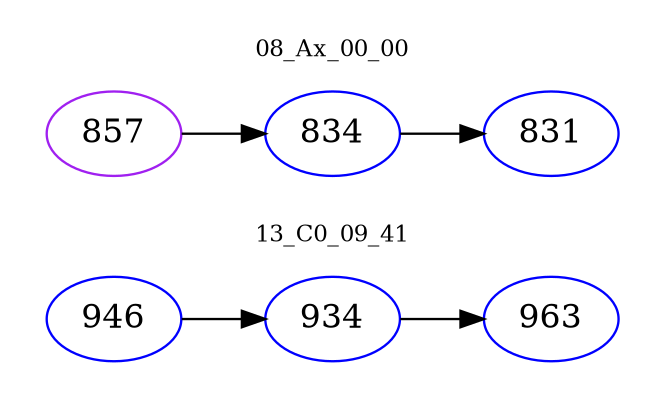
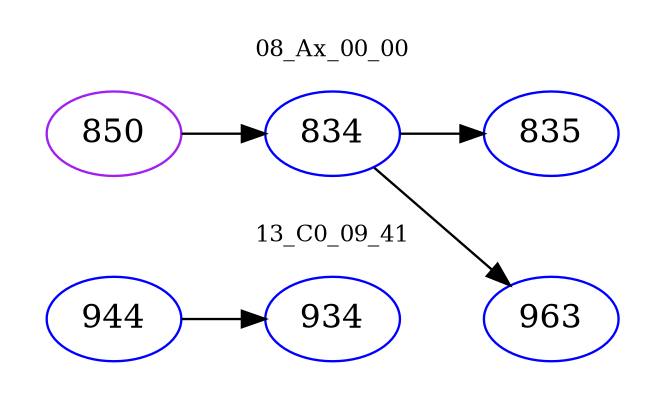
  digraph {
    rankdir=LR
    node [color=blue]
    edge [color=black]
-   n1 [color=purple label=857]
+   n1 [color=purple label=850]
    n2 [label=834]
-   n3 [label=831]
-   n4 [label=946]
+   n3 [label=835]
+   n4 [label=944]
    n5 [label=934]
    n6 [label=963]
    subgraph cluster_1 {
      color=white
      fontsize=10
      label="08_Ax_00_00"
      n1
      n2
      n3
    }
    subgraph cluster_2 {
      color=white
      fontsize=10
      label="13_C0_09_41"
      n4
      n5
      n6
    }
    n1 -> n2
    n2 -> n3
    n4 -> n5
-   n5 -> n6
+   n2 -> n6
  }
